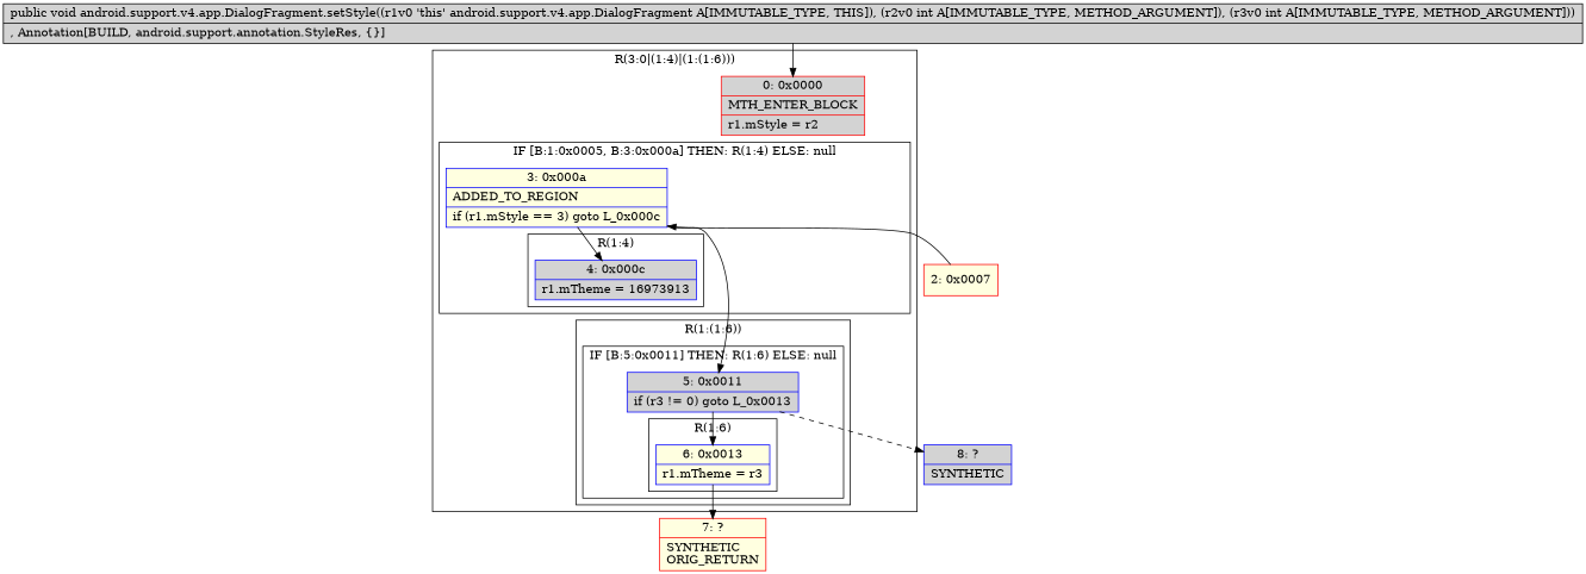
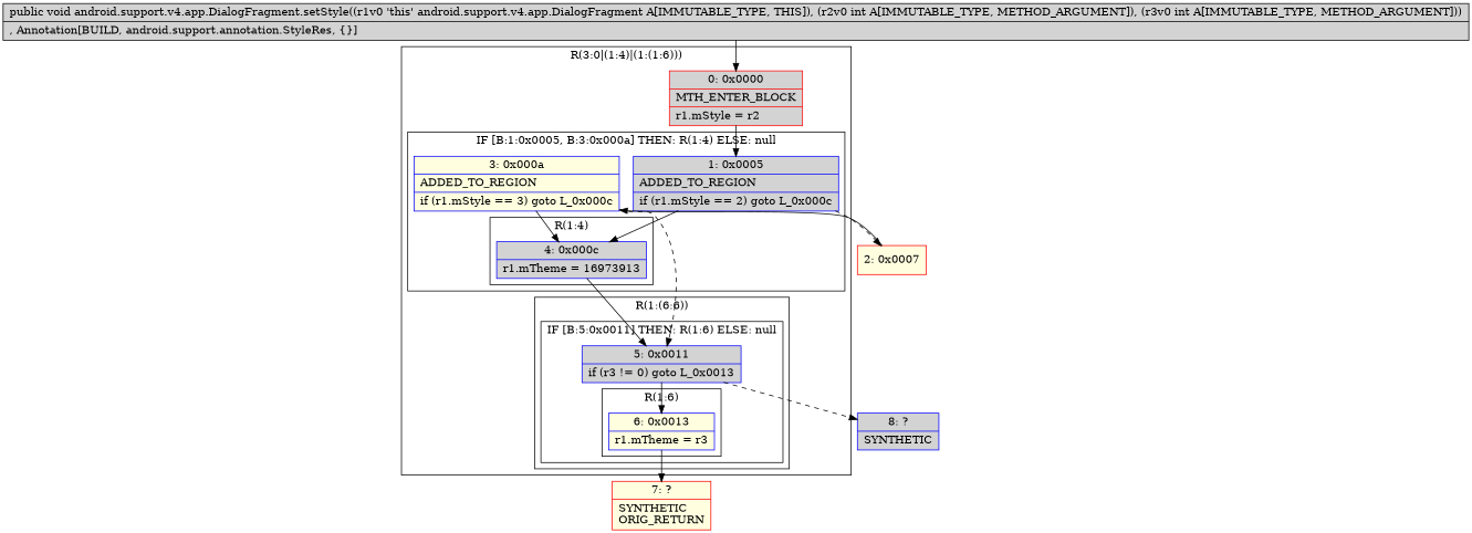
  digraph {
    node [color=blue fillcolor=lightgrey shape=record style=filled]
    n1 [label="{4\:\ 0x000c|r1.mTheme = 16973913\l}"]
+   n2 [label="{1\:\ 0x0005|ADDED_TO_REGION\l|if (r1.mStyle == 2) goto L_0x000c\l}"]
    n3 [fillcolor=lightyellow label="{3\:\ 0x000a|ADDED_TO_REGION\l|if (r1.mStyle == 3) goto L_0x000c\l}"]
    n4 [fillcolor=lightyellow label="{6\:\ 0x0013|r1.mTheme = r3\l}"]
    n5 [label="{5\:\ 0x0011|if (r3 != 0) goto L_0x0013\l}"]
    n6 [color=red label="{0\:\ 0x0000|MTH_ENTER_BLOCK\l|r1.mStyle = r2\l}"]
    n7 [color=red fillcolor=lightyellow label="{2\:\ 0x0007}"]
    n8 [color=red fillcolor=lightyellow label="{7\:\ ?|SYNTHETIC\lORIG_RETURN\l}"]
    n9 [label="{8\:\ ?|SYNTHETIC\l}"]
    n10 [label="{public void android.support.v4.app.DialogFragment.setStyle((r1v0 'this' android.support.v4.app.DialogFragment A[IMMUTABLE_TYPE, THIS]), (r2v0 int A[IMMUTABLE_TYPE, METHOD_ARGUMENT]), (r3v0 int A[IMMUTABLE_TYPE, METHOD_ARGUMENT]))  | , Annotation[BUILD, android.support.annotation.StyleRes, \{\}]\l}" color=""]
    subgraph cluster_1 {
      label="R(3:0|(1:4)|(1:(1:6)))"
      n6
      subgraph cluster_2 {
        label="IF [B:1:0x0005, B:3:0x000a] THEN: R(1:4) ELSE: null"
+       n2
        n3
        subgraph cluster_3 {
          label="R(1:4)"
          n1
        }
      }
      subgraph cluster_4 {
-       label="R(1:(1:6))"
+       label="R(1:(6:6))"
        subgraph cluster_5 {
          label="IF [B:5:0x0011] THEN: R(1:6) ELSE: null"
          n5
          subgraph cluster_6 {
            label="R(1:6)"
            n4
          }
        }
      }
    }
+   n1 -> n5
+   n2 -> n1
+   n2 -> n7 [style=dashed]
    n3 -> n1
-   n3 -> n5 [style=solid]
+   n3 -> n5 [style=dashed]
    n4 -> n8
    n5 -> n4
    n5 -> n9 [style=dashed]
+   n6 -> n2
    n7 -> n3
    n10 -> n6
  }
